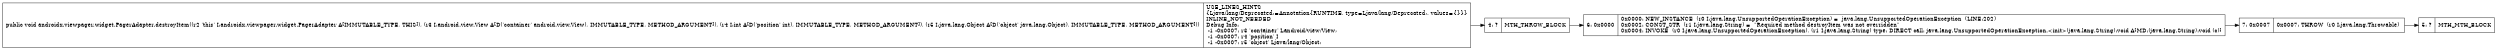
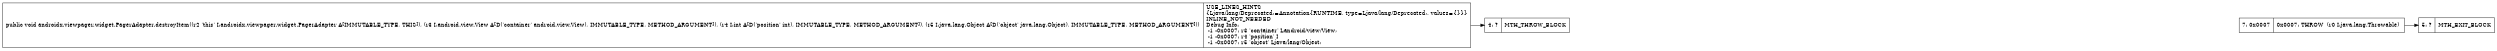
  digraph {
    rankdir=LR
    node [shape=record]
    n1 [label="{4\:\ ?|MTH_THROW_BLOCK\l}"]
-   n2 [label="{6\:\ 0x0000|0x0000: NEW_INSTANCE  (r0 I:java.lang.UnsupportedOperationException) =  java.lang.UnsupportedOperationException  (LINE:202)\l0x0002: CONST_STR  (r1 I:java.lang.String) =  \"Required method destroyItem was not overridden\" \l0x0004: INVOKE  (r0 I:java.lang.UnsupportedOperationException), (r1 I:java.lang.String) type: DIRECT call: java.lang.UnsupportedOperationException.\<init\>(java.lang.String):void A[MD:(java.lang.String):void (c)]\l}"]
    n3 [label="{7\:\ 0x0007|0x0007: THROW  (r0 I:java.lang.Throwable) \l}"]
-   n4 [label="{5\:\ ?|MTH_MTH_BLOCK\l}"]
+   n4 [label="{5\:\ ?|MTH_EXIT_BLOCK\l}"]
    n5 [label="{public void androidx.viewpager.widget.PagerAdapter.destroyItem((r2 'this' I:androidx.viewpager.widget.PagerAdapter A[IMMUTABLE_TYPE, THIS]), (r3 I:android.view.View A[D('container' android.view.View), IMMUTABLE_TYPE, METHOD_ARGUMENT]), (r4 I:int A[D('position' int), IMMUTABLE_TYPE, METHOD_ARGUMENT]), (r5 I:java.lang.Object A[D('object' java.lang.Object), IMMUTABLE_TYPE, METHOD_ARGUMENT]))  | USE_LINES_HINTS\l\{Ljava\/lang\/Deprecated;=Annotation\{RUNTIME, type=Ljava\/lang\/Deprecated;, values=\{\}\}\}\lINLINE_NOT_NEEDED\lDebug Info:\l  \-1 \-0x0007: r3 'container' Landroid\/view\/View;\l  \-1 \-0x0007: r4 'position' I\l  \-1 \-0x0007: r5 'object' Ljava\/lang\/Object;\l}"]
-   n1 -> n2
-   n2 -> n3
    n3 -> n4
    n5 -> n1
  }
